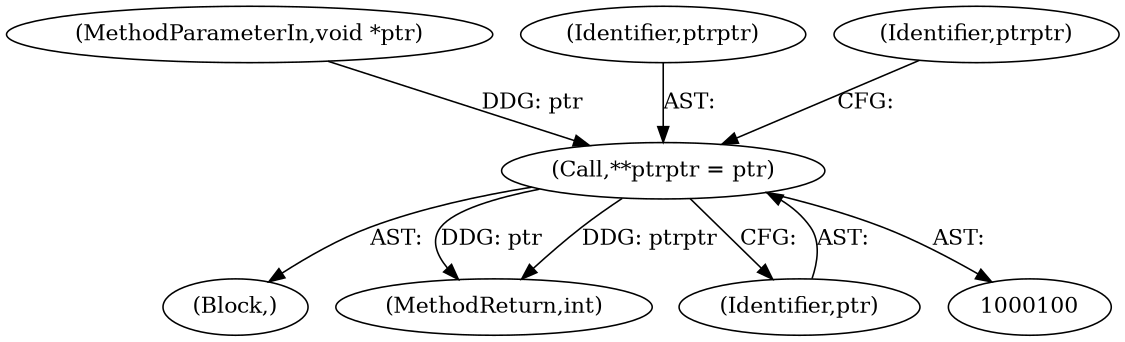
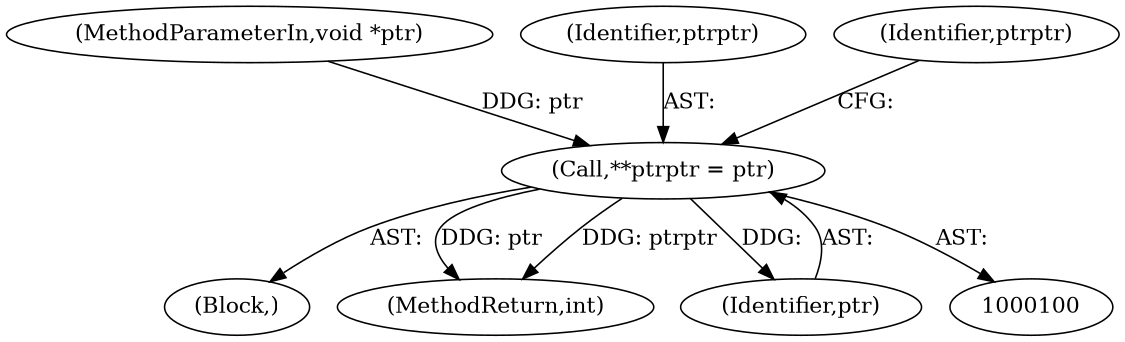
  digraph {
    n1 [label="(Call,**ptrptr = ptr)"]
    n2 [label="(Block,)"]
    n3 [label="(MethodReturn,int)"]
    n4 [label="(Identifier,ptr)"]
    1000100
    n6 [label="(MethodParameterIn,void *ptr)"]
    n7 [label="(Identifier,ptrptr)"]
    n8 [label="(Identifier,ptrptr)"]
    n1 -> n2 [label="AST: "]
    n1 -> n3 [label="DDG: ptr"]
    n1 -> n3 [label="DDG: ptrptr"]
-   n1 -> n4 [label="CFG: "]
+   n1 -> n4 [label="DDG: "]
    n1 -> 1000100 [label="AST: "]
    n4 -> n1 [label="AST: "]
    n6 -> n1 [label="DDG: ptr"]
    n7 -> n1 [label="AST: "]
    n8 -> n1 [label="CFG: "]
  }
